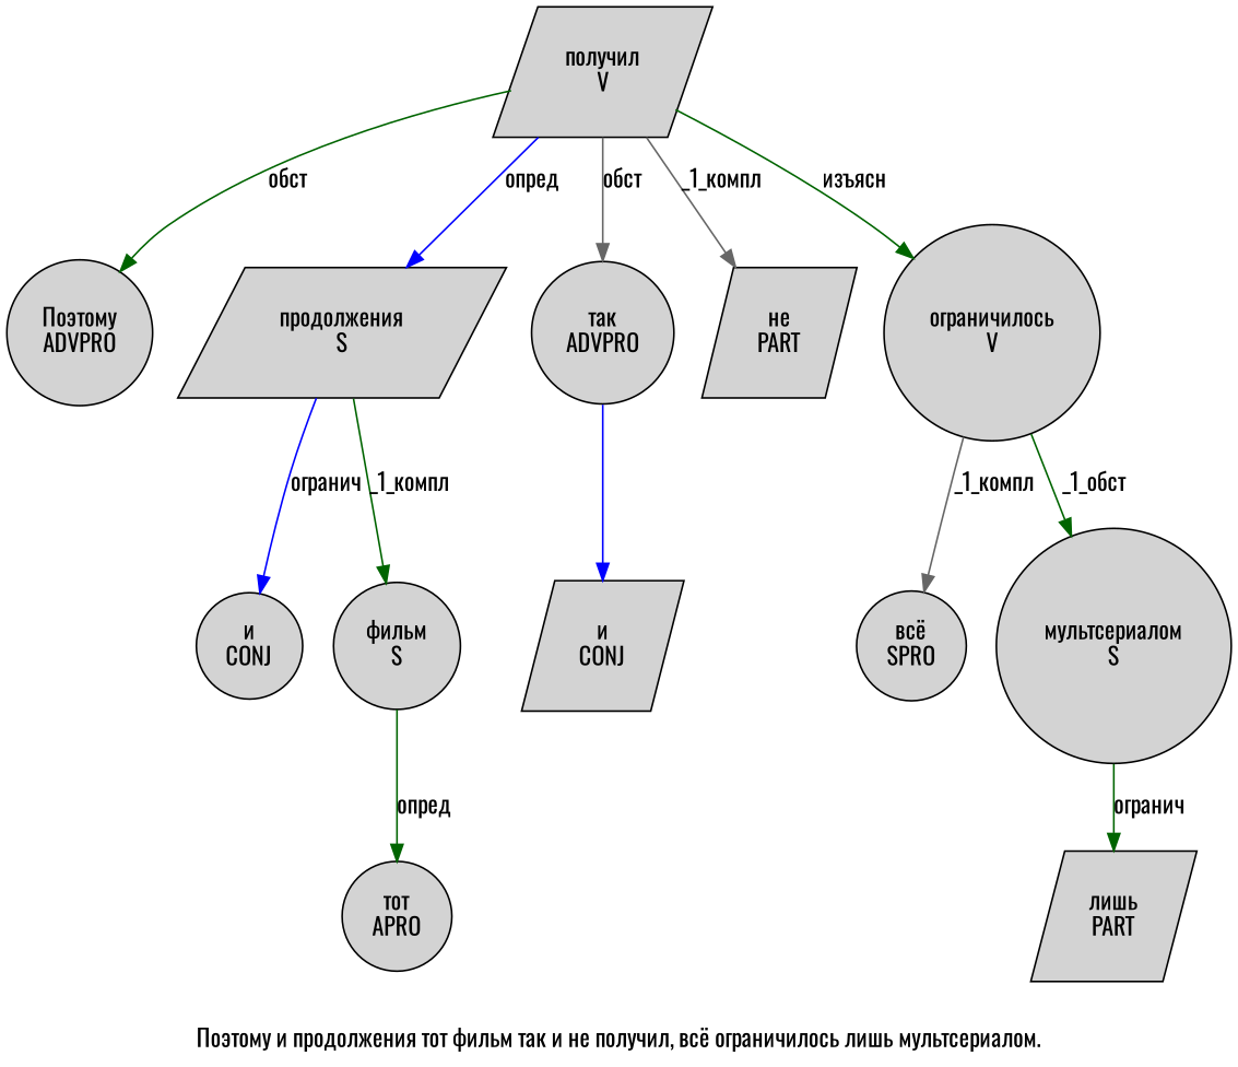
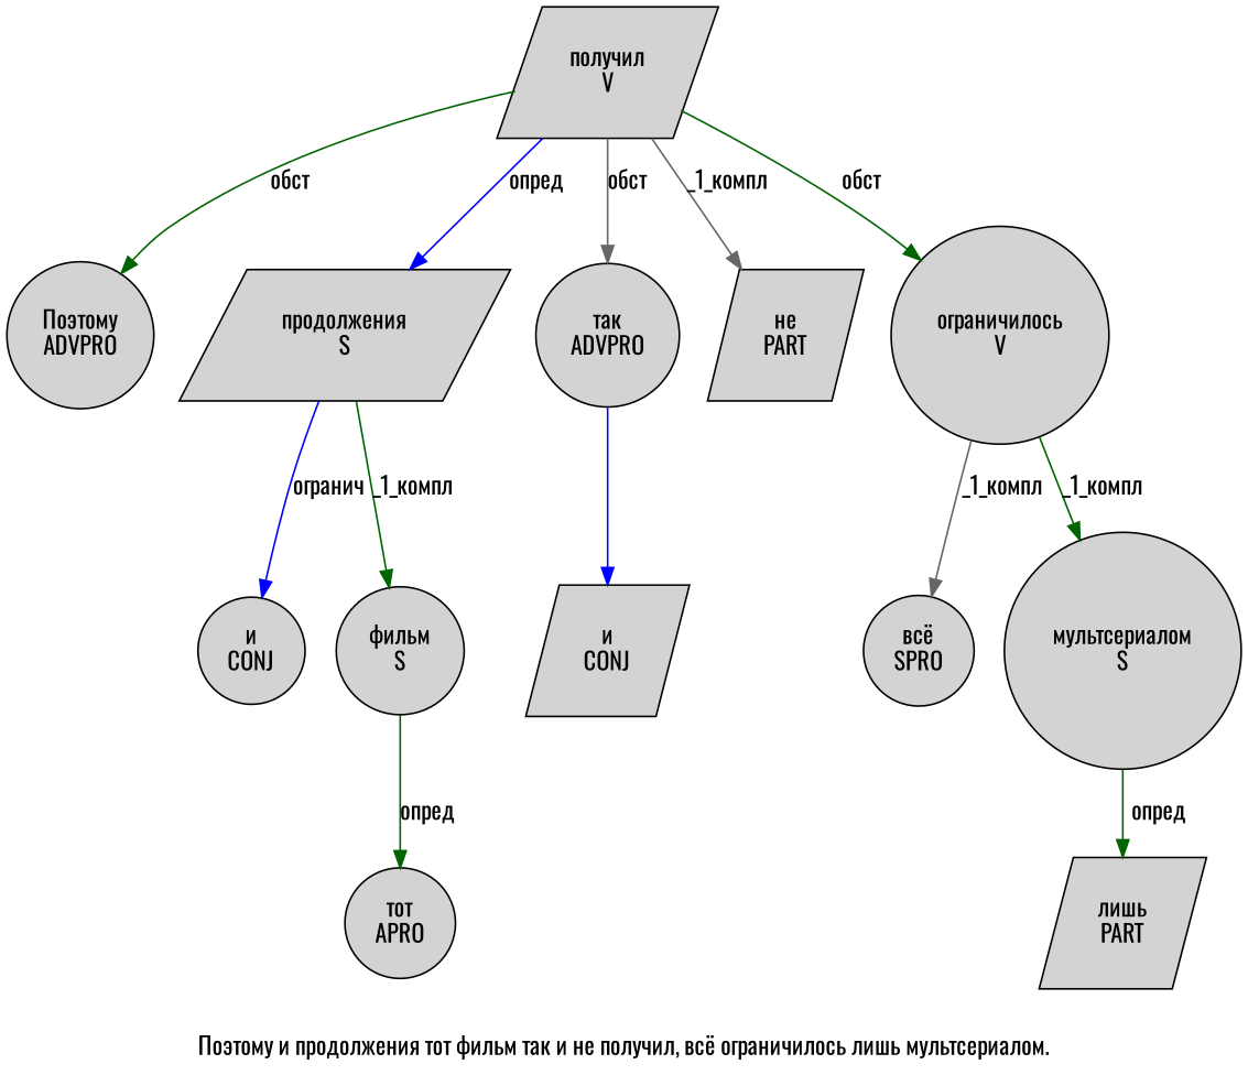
  digraph {
    fontname=Oswald
    label="Поэтому и продолжения тот фильм так и не получил, всё ограничилось лишь мультсериалом."
    node [fillcolor=lightgray fontname=Oswald penwidth=1 shape=circle style=filled]
    edge [color=darkgreen fontname=Oswald]
    n1 [label="Поэтому\nADVPRO"]
    n2 [label="и\nCONJ"]
    n3 [label="продолжения\nS" shape=parallelogram]
    n4 [label="фильм\nS"]
    n5 [label="тот\nAPRO"]
    n6 [label="так\nADVPRO"]
    n7 [label="и\nCONJ" shape=parallelogram]
    n8 [label="не\nPART" shape=parallelogram]
    n9 [label="получил\nV" shape=parallelogram]
    n10 [label="ограничилось\nV"]
    n11 [label="всё\nSPRO"]
    n12 [label="мультсериалом\nS"]
    n13 [label="лишь\nPART" shape=parallelogram]
    n3 -> n2 [color=blue label="огранич"]
    n3 -> n4 [label="_1_компл"]
    n4 -> n5 [label="опред"]
    n6 -> n7 [color=blue]
    n9 -> n1 [label="обст"]
    n9 -> n3 [color=blue label="опред"]
    n9 -> n6 [color=gray40 label="обст"]
    n9 -> n8 [color=gray40 label="_1_компл"]
-   n9 -> n10 [label="изъясн"]
+   n9 -> n10 [label="обст"]
    n10 -> n11 [color=gray40 label="_1_компл"]
-   n10 -> n12 [label="_1_обст"]
-   n12 -> n13 [label="огранич"]
+   n10 -> n12 [label="_1_компл"]
+   n12 -> n13 [label="опред"]
  }
